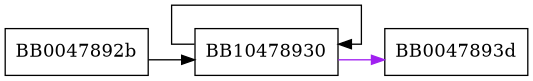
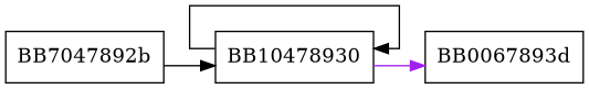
  digraph {
    rankdir=LR
    splines=ortho
    node [shape=box]
    edge [color=black]
    n1 [label=BB10478930]
-   BB0047892b
-   BB0047893d
+   BB0047892b [label=BB7047892b]
+   BB0047893d [label=BB0067893d]
    n1 -> n1
    n1 -> BB0047893d [color=purple]
    BB0047892b -> n1
  }
